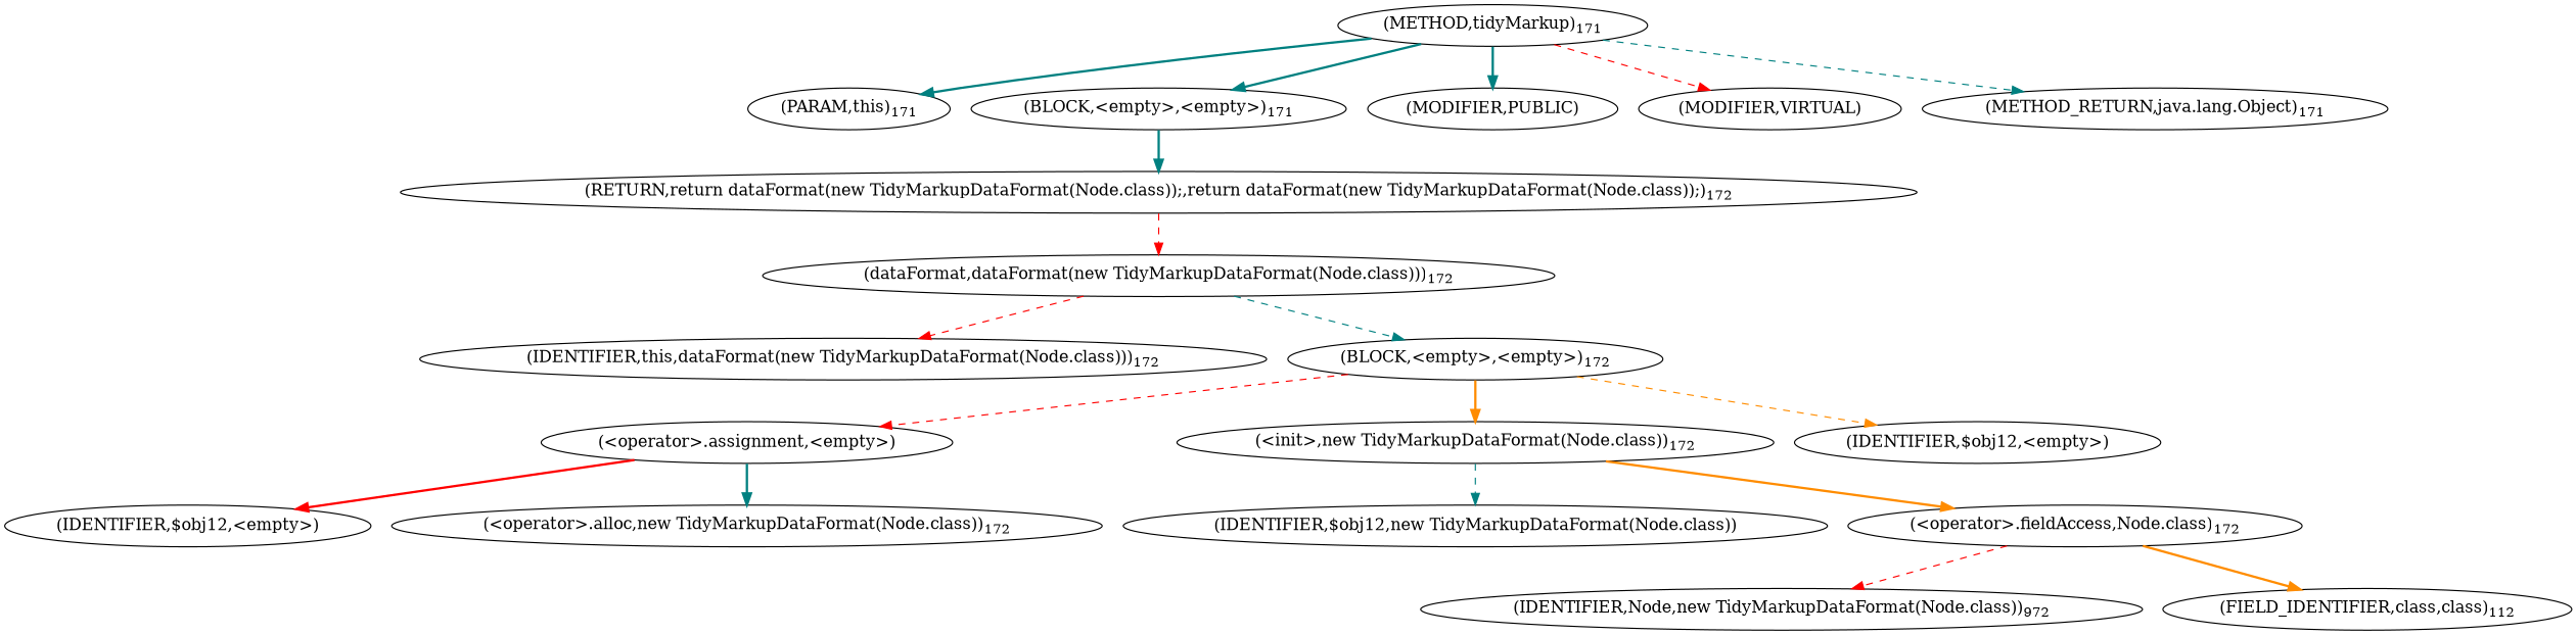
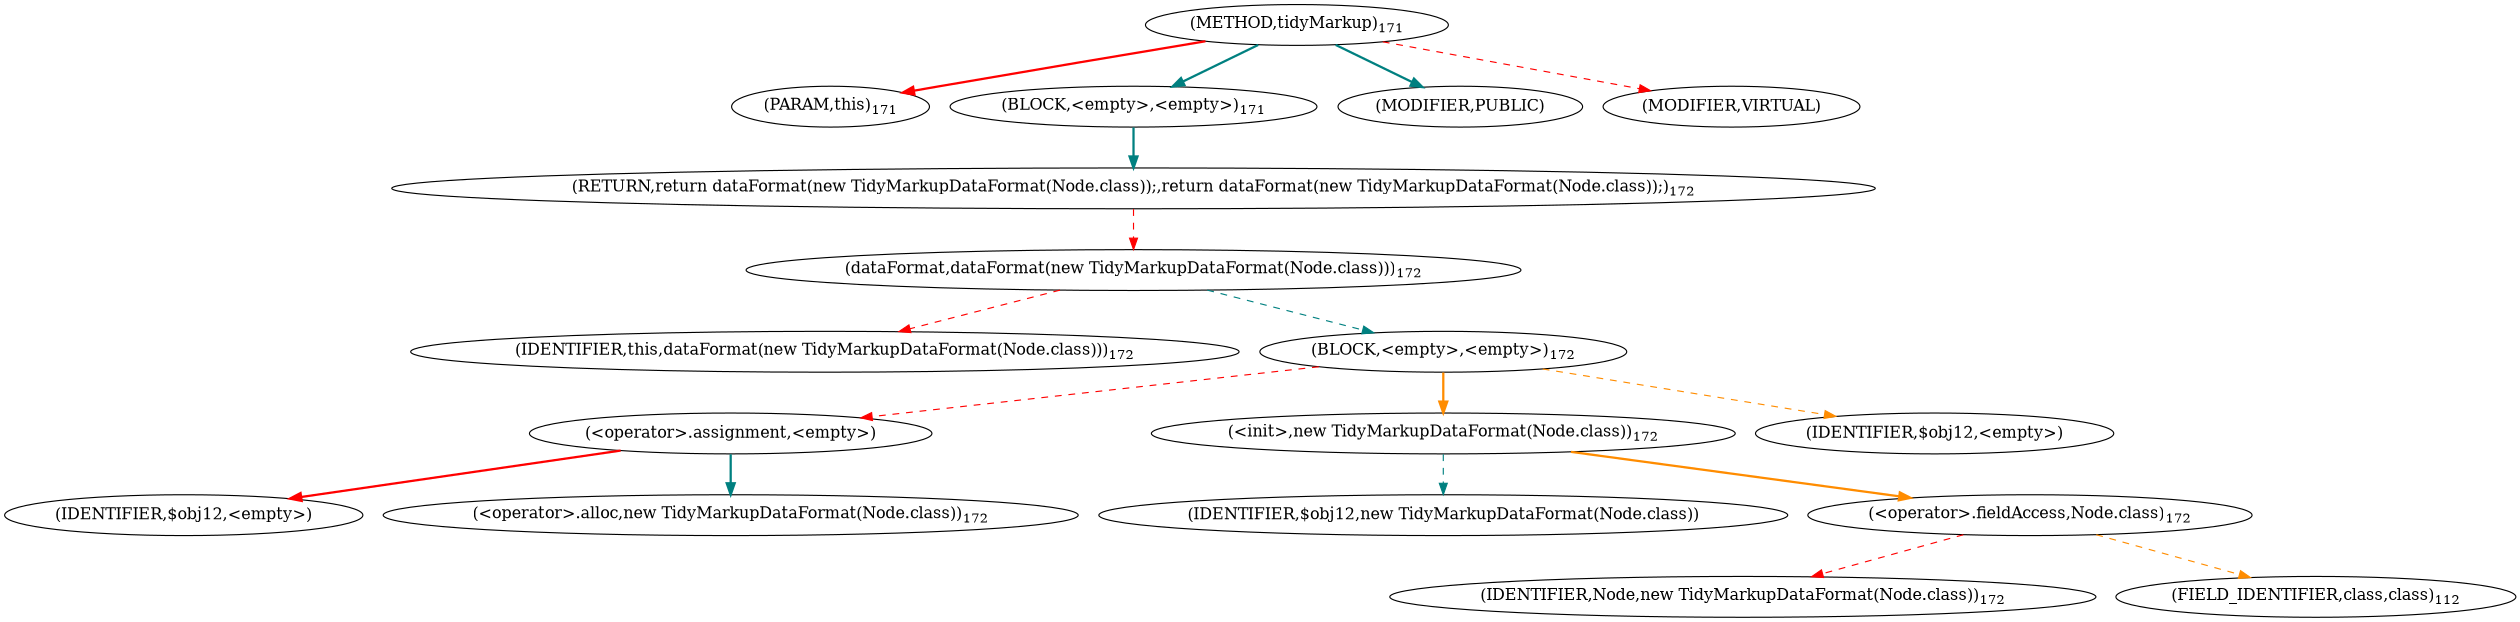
  digraph {
    edge [color=red style=bold]
    n1 [label=<(METHOD,tidyMarkup)<SUB>171</SUB>>]
    n2 [label=<(PARAM,this)<SUB>171</SUB>>]
    n3 [label=<(BLOCK,&lt;empty&gt;,&lt;empty&gt;)<SUB>171</SUB>>]
    n4 [label=<(MODIFIER,PUBLIC)>]
    n5 [label=<(MODIFIER,VIRTUAL)>]
-   n6 [label=<(METHOD_RETURN,java.lang.Object)<SUB>171</SUB>>]
    n7 [label=<(RETURN,return dataFormat(new TidyMarkupDataFormat(Node.class));,return dataFormat(new TidyMarkupDataFormat(Node.class));)<SUB>172</SUB>>]
    n8 [label=<(dataFormat,dataFormat(new TidyMarkupDataFormat(Node.class)))<SUB>172</SUB>>]
    n9 [label=<(IDENTIFIER,this,dataFormat(new TidyMarkupDataFormat(Node.class)))<SUB>172</SUB>>]
    n10 [label=<(BLOCK,&lt;empty&gt;,&lt;empty&gt;)<SUB>172</SUB>>]
    n11 [label=<(&lt;operator&gt;.assignment,&lt;empty&gt;)>]
    n12 [label=<(&lt;init&gt;,new TidyMarkupDataFormat(Node.class))<SUB>172</SUB>>]
    n13 [label=<(IDENTIFIER,$obj12,&lt;empty&gt;)>]
    n14 [label=<(IDENTIFIER,$obj12,&lt;empty&gt;)>]
    n15 [label=<(&lt;operator&gt;.alloc,new TidyMarkupDataFormat(Node.class))<SUB>172</SUB>>]
    n16 [label=<(IDENTIFIER,$obj12,new TidyMarkupDataFormat(Node.class))>]
    n17 [label=<(&lt;operator&gt;.fieldAccess,Node.class)<SUB>172</SUB>>]
-   n18 [label=<(IDENTIFIER,Node,new TidyMarkupDataFormat(Node.class))<SUB>972</SUB>>]
+   n18 [label=<(IDENTIFIER,Node,new TidyMarkupDataFormat(Node.class))<SUB>172</SUB>>]
    n19 [label=<(FIELD_IDENTIFIER,class,class)<SUB>112</SUB>>]
-   n1 -> n2 [color=teal]
+   n1 -> n2
    n1 -> n3 [color=teal]
    n1 -> n4 [color=teal]
    n1 -> n5 [style=dashed]
-   n1 -> n6 [color=teal style=dashed]
    n3 -> n7 [color=teal]
    n7 -> n8 [style=dashed]
    n8 -> n9 [style=dashed]
    n8 -> n10 [color=teal style=dashed]
    n10 -> n11 [style=dashed]
    n10 -> n12 [color=darkorange]
    n10 -> n13 [color=darkorange style=dashed]
    n11 -> n14
    n11 -> n15 [color=teal]
    n12 -> n16 [color=teal style=dashed]
    n12 -> n17 [color=darkorange]
    n17 -> n18 [style=dashed]
-   n17 -> n19 [color=darkorange]
+   n17 -> n19 [color=darkorange style=dashed]
  }
